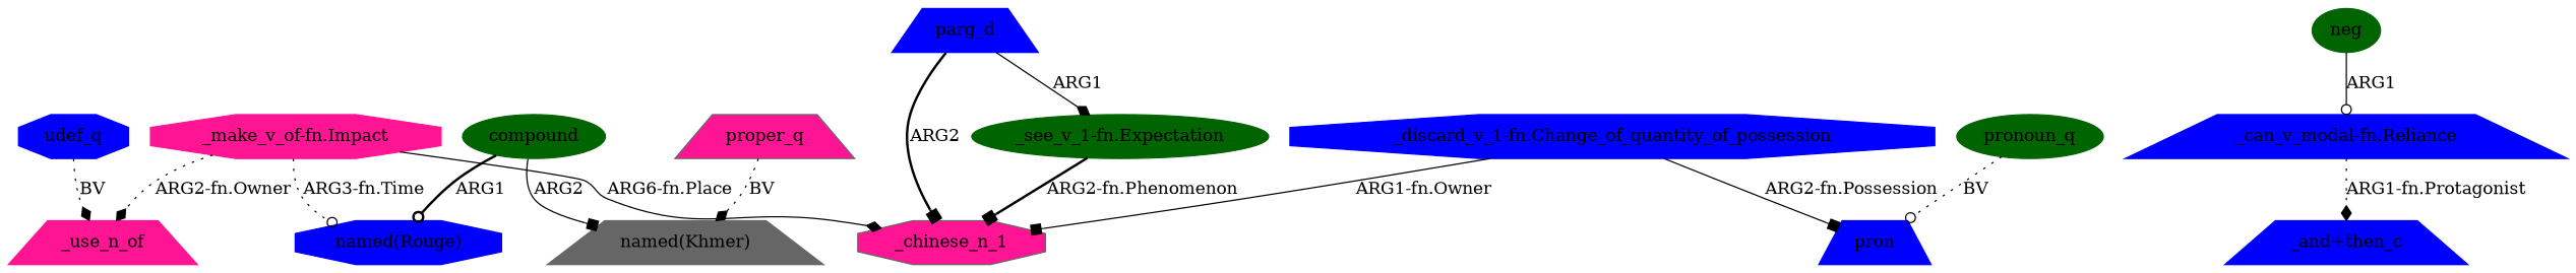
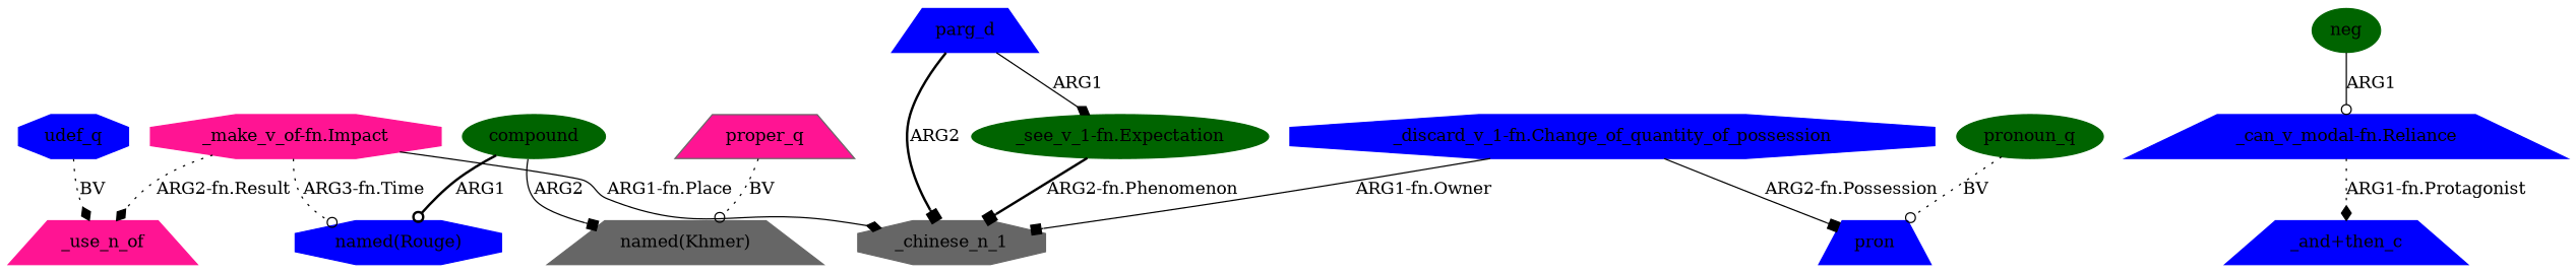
  digraph {
    node [color=blue shape=trapezium style=filled]
    edge [arrowhead=diamond style=dotted]
    "_make_v_of-fn.Impact" [color=deeppink shape=octagon]
    _use_n_of [color=deeppink]
    "named(Rouge)" [shape=octagon]
-   _chinese_n_1 [color=gray40 shape=octagon fillcolor=deeppink]
+   _chinese_n_1 [color=gray40 shape=octagon]
    parg_d
    "_see_v_1-fn.Expectation" [color=darkgreen shape=ellipse]
    "_can_v_modal-fn.Reliance"
    "_and+then_c"
    neg [color=darkgreen shape=ellipse]
    proper_q [color=gray40 fillcolor=deeppink]
    "named(Khmer)" [color=gray40]
    pronoun_q [color=darkgreen shape=ellipse]
    pron
    compound [color=darkgreen shape=ellipse]
    "_discard_v_1-fn.Change_of_quantity_of_possession" [shape=octagon]
    udef_q [shape=octagon]
-   "_make_v_of-fn.Impact" -> _use_n_of [label="ARG2-fn.Owner"]
+   "_make_v_of-fn.Impact" -> _use_n_of [label="ARG2-fn.Result"]
    "_make_v_of-fn.Impact" -> "named(Rouge)" [arrowhead=odot label="ARG3-fn.Time"]
-   "_make_v_of-fn.Impact" -> _chinese_n_1 [label="ARG6-fn.Place" style=solid]
+   "_make_v_of-fn.Impact" -> _chinese_n_1 [label="ARG1-fn.Place" style=solid]
    parg_d -> _chinese_n_1 [arrowhead=box label=ARG2 style=bold]
    parg_d -> "_see_v_1-fn.Expectation" [label=ARG1 style=solid]
    "_see_v_1-fn.Expectation" -> _chinese_n_1 [arrowhead=box label="ARG2-fn.Phenomenon" style=bold]
    "_can_v_modal-fn.Reliance" -> "_and+then_c" [label="ARG1-fn.Protagonist"]
    neg -> "_can_v_modal-fn.Reliance" [arrowhead=odot label=ARG1 style=solid]
-   proper_q -> "named(Khmer)" [label=BV]
+   proper_q -> "named(Khmer)" [arrowhead=odot label=BV]
    pronoun_q -> pron [arrowhead=odot label=BV]
    compound -> "named(Rouge)" [arrowhead=odot label=ARG1 style=bold]
    compound -> "named(Khmer)" [arrowhead=box label=ARG2 style=solid]
    "_discard_v_1-fn.Change_of_quantity_of_possession" -> _chinese_n_1 [arrowhead=box label="ARG1-fn.Owner" style=solid]
    "_discard_v_1-fn.Change_of_quantity_of_possession" -> pron [arrowhead=box label="ARG2-fn.Possession" style=solid]
    udef_q -> _use_n_of [label=BV]
  }
